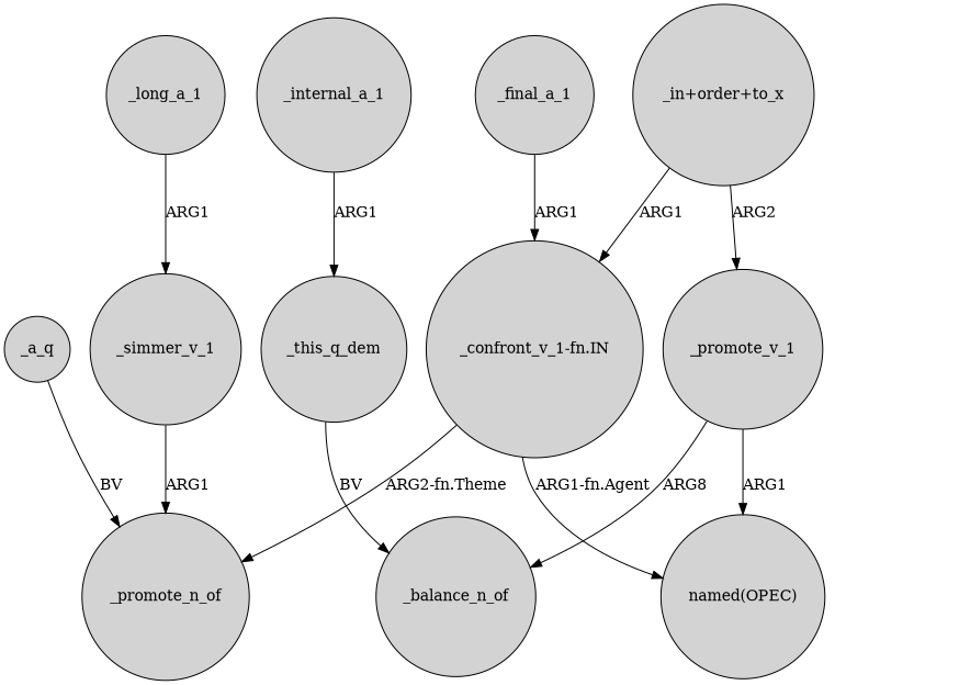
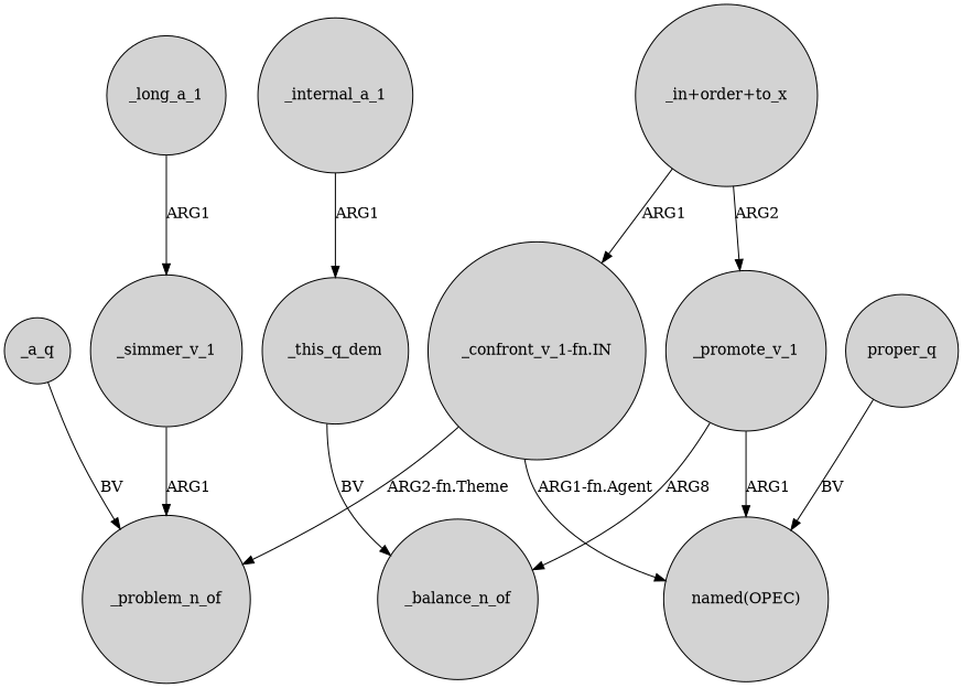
  digraph {
    fontname="DejaVu Serif"
    node [fontname="DejaVu Serif" shape=circle style=filled]
    edge [fontname="DejaVu Serif"]
    "_confront_v_1-fn.IN"
-   _problem_n_of [label=_promote_n_of]
+   _problem_n_of
    "named(OPEC)"
    _internal_a_1
    _this_q_dem
    _balance_n_of
-   _final_a_1
+   proper_q
    _promote_v_1
    "_in+order+to_x"
    _simmer_v_1
    _long_a_1
    _a_q
    "_confront_v_1-fn.IN" -> _problem_n_of [label="ARG2-fn.Theme"]
    "_confront_v_1-fn.IN" -> "named(OPEC)" [label="ARG1-fn.Agent"]
    _internal_a_1 -> _this_q_dem [label=ARG1]
    _this_q_dem -> _balance_n_of [label=BV]
-   _final_a_1 -> "_confront_v_1-fn.IN" [label=ARG1]
+   proper_q -> "named(OPEC)" [label=BV]
    _promote_v_1 -> "named(OPEC)" [label=ARG1]
    _promote_v_1 -> _balance_n_of [label=ARG8]
    "_in+order+to_x" -> "_confront_v_1-fn.IN" [label=ARG1]
    "_in+order+to_x" -> _promote_v_1 [label=ARG2]
    _simmer_v_1 -> _problem_n_of [label=ARG1]
    _long_a_1 -> _simmer_v_1 [label=ARG1]
    _a_q -> _problem_n_of [label=BV]
  }
